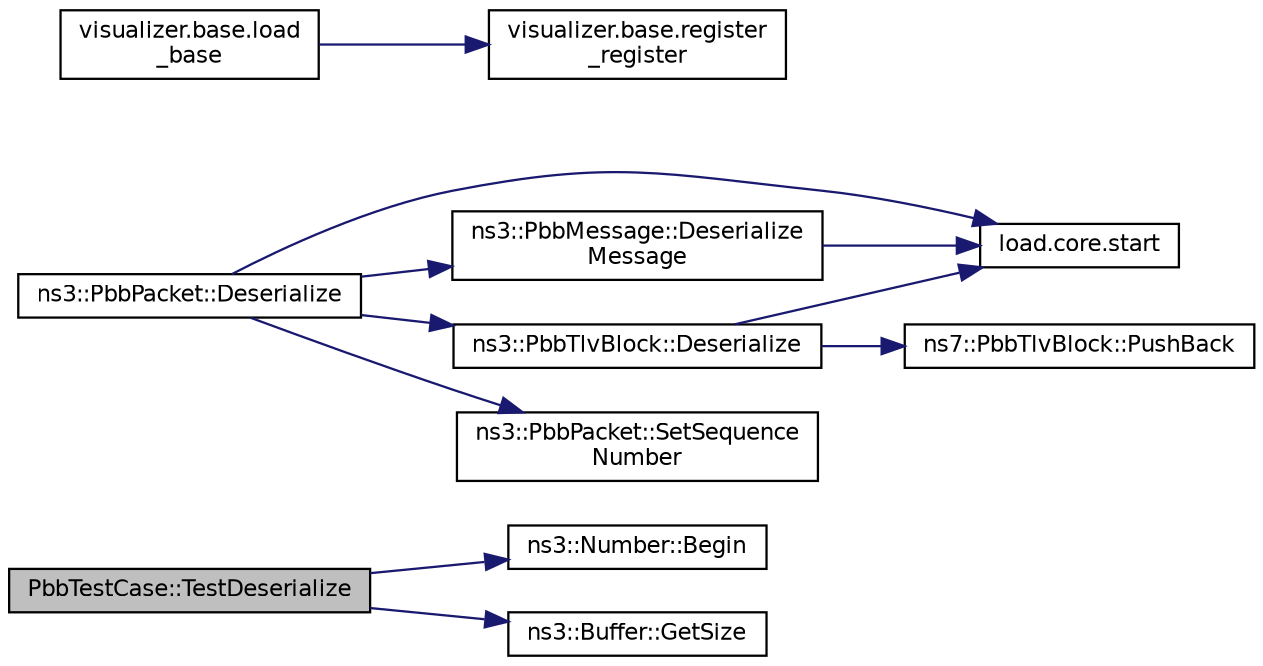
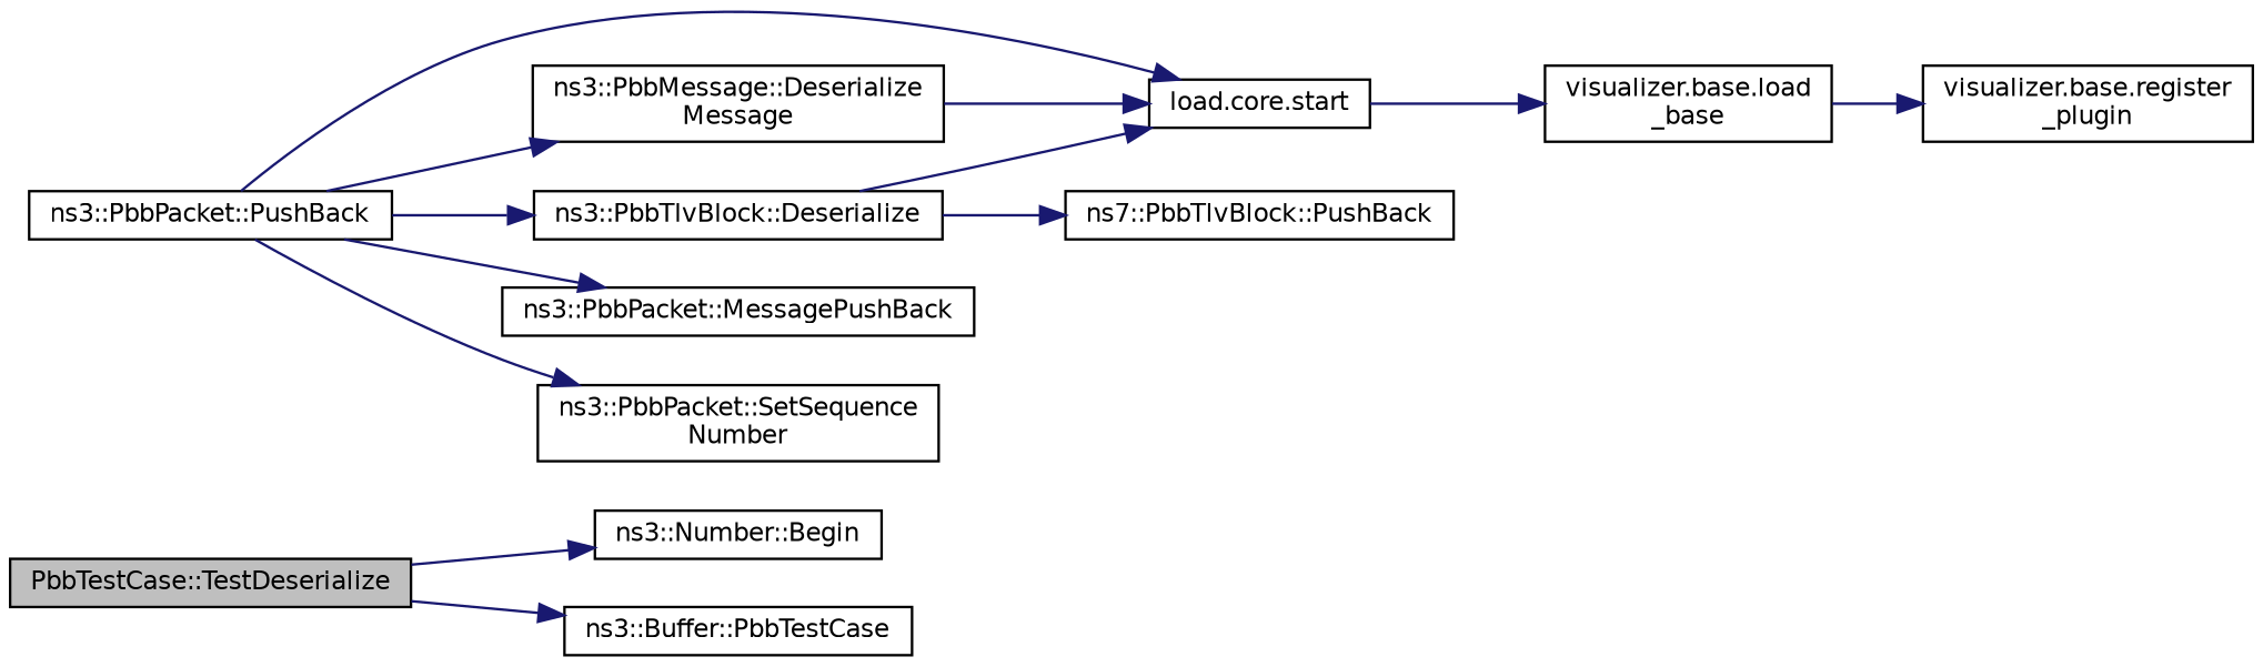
  digraph {
    fontname="DejaVu Sans"
    rankdir=LR
    node [color=black fillcolor=white fontname="DejaVu Sans" fontsize=10 shape=record style=filled]
    edge [color=midnightblue fontname="DejaVu Sans" fontsize=10 labelfontname=Helvetica labelfontsize=10 style=solid]
    n1 [fillcolor=grey75 fontcolor=black height=0.2 label="PbbTestCase::TestDeserialize" width=0.4]
    n2 [height=0.2 label="ns3::Number::Begin" width=0.4]
-   n3 [height=0.2 label="ns3::Buffer::GetSize" width=0.4]
-   n4 [height=0.2 label="ns3::PbbPacket::Deserialize" width=0.4]
+   n3 [height=0.2 label="ns3::Buffer::PbbTestCase" width=0.4]
+   n4 [height=0.2 label="ns3::PbbPacket::PushBack" width=0.4]
    n5 [height=0.2 label="ns3::PbbTlvBlock::Deserialize" width=0.4]
    n6 [height=0.2 label="load.core.start" width=0.4]
    n7 [height=0.2 label="ns3::PbbMessage::Deserialize\lMessage" width=0.4]
+   n8 [height=0.2 label="ns3::PbbPacket::MessagePushBack" width=0.4]
    n9 [height=0.2 label="ns3::PbbPacket::SetSequence\lNumber" width=0.4]
    n10 [height=0.2 label="ns7::PbbTlvBlock::PushBack" width=0.4]
    n11 [height=0.2 label="visualizer.base.load\l_base" width=0.4]
-   n12 [height=0.2 label="visualizer.base.register\l_register" width=0.4]
+   n12 [height=0.2 label="visualizer.base.register\l_plugin" width=0.4]
    n1 -> n2
    n1 -> n3
    n4 -> n5
    n4 -> n6
    n4 -> n7
+   n4 -> n8
    n4 -> n9
    n5 -> n6
    n5 -> n10
+   n6 -> n11
    n7 -> n6
    n11 -> n12
  }
